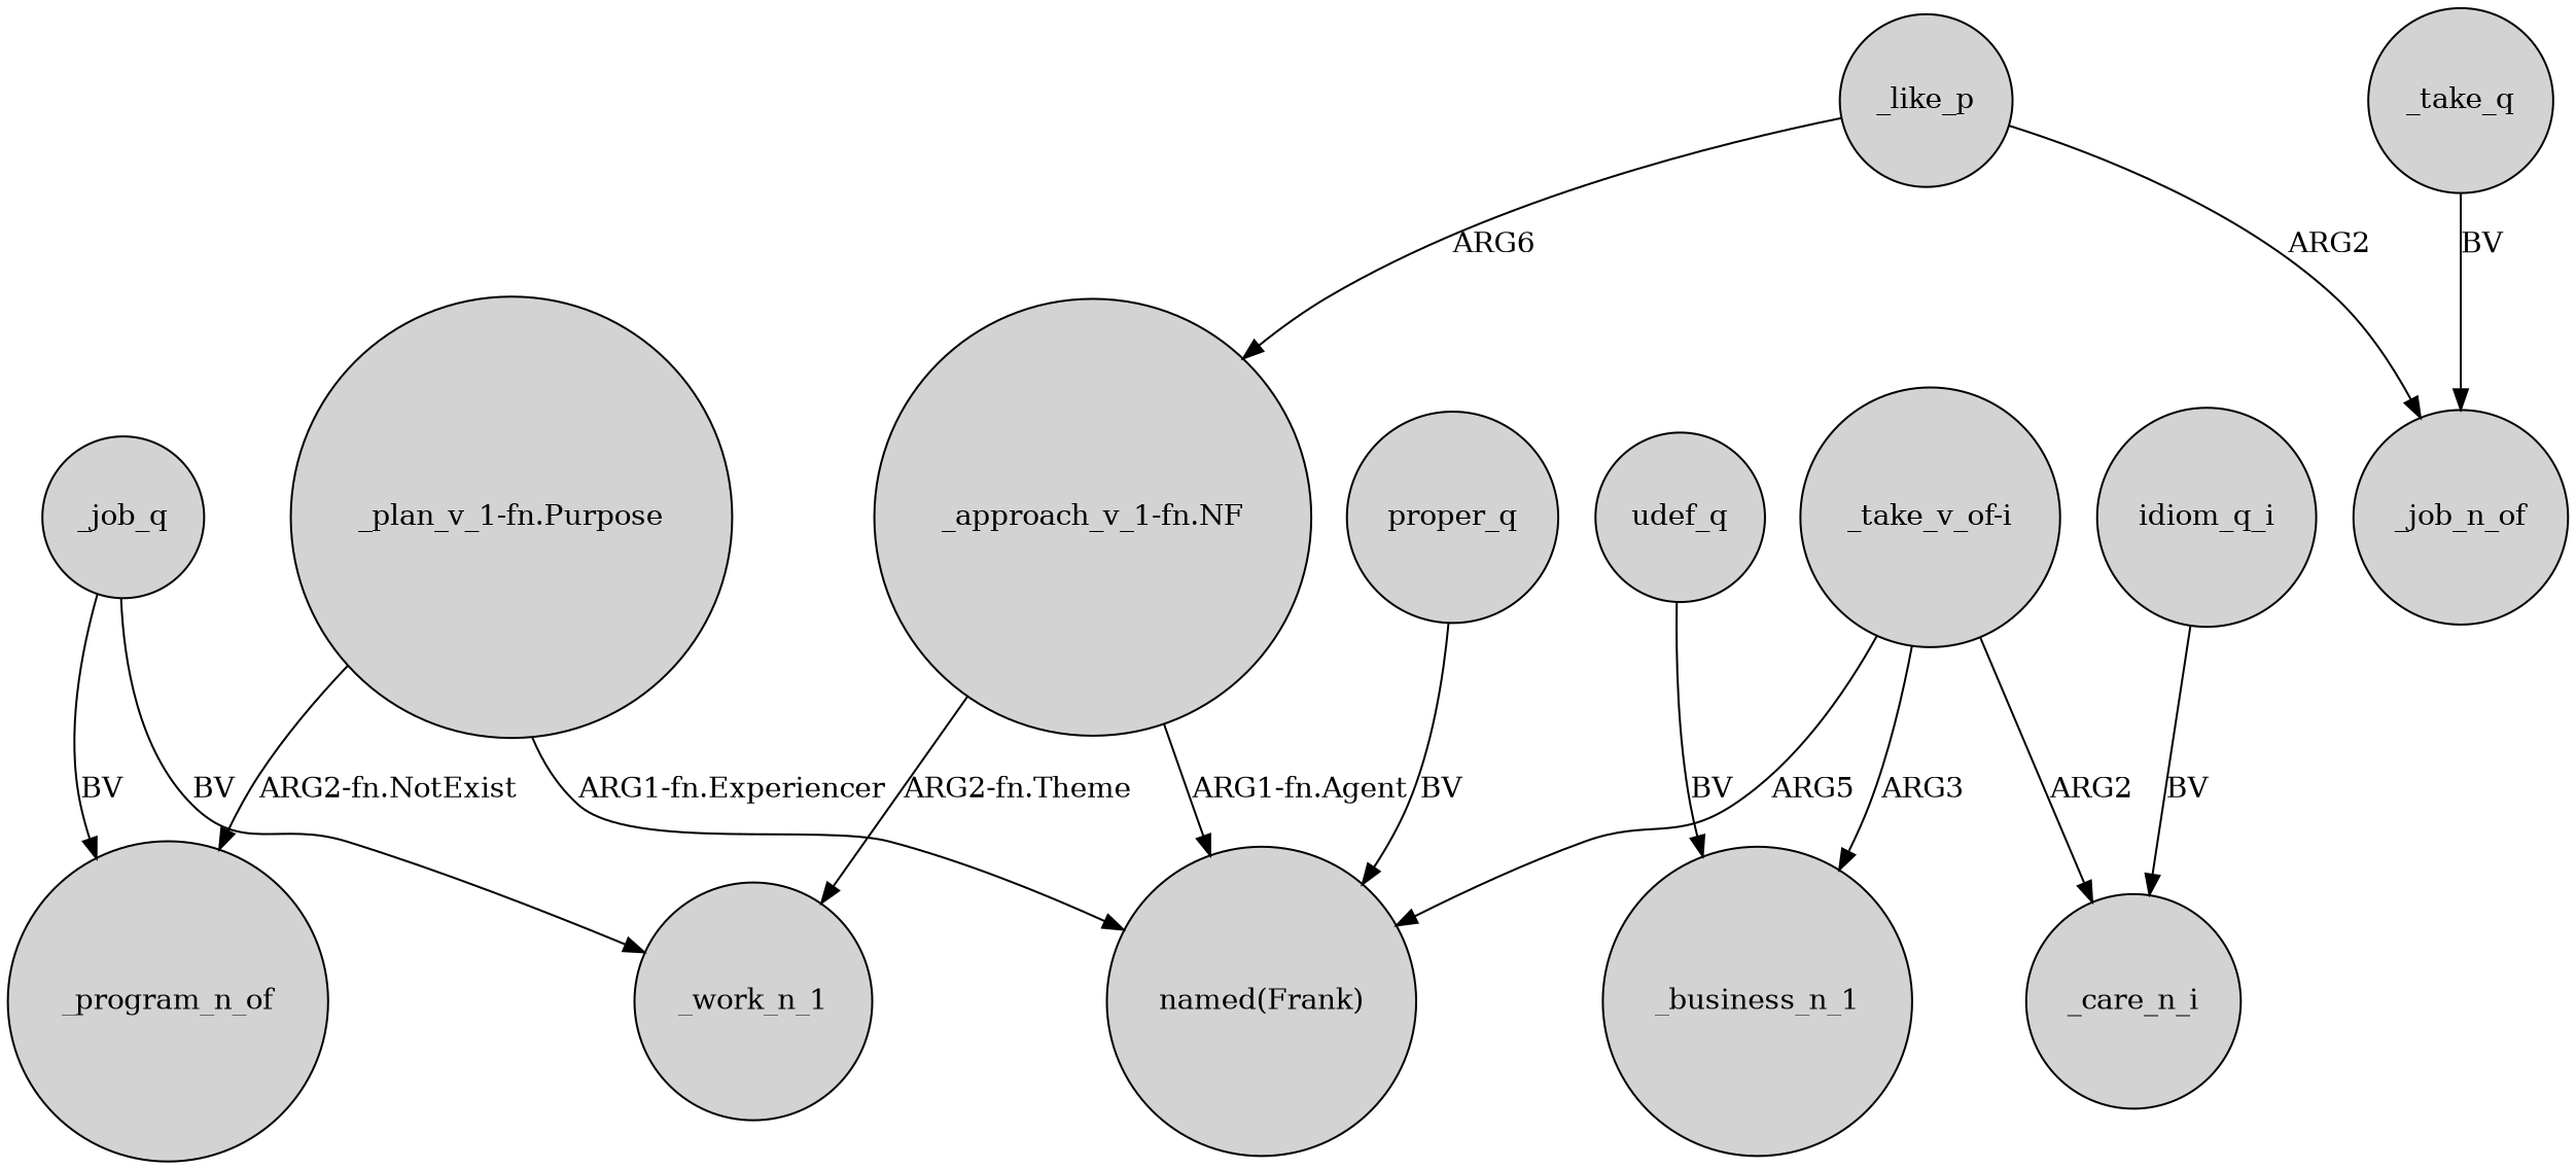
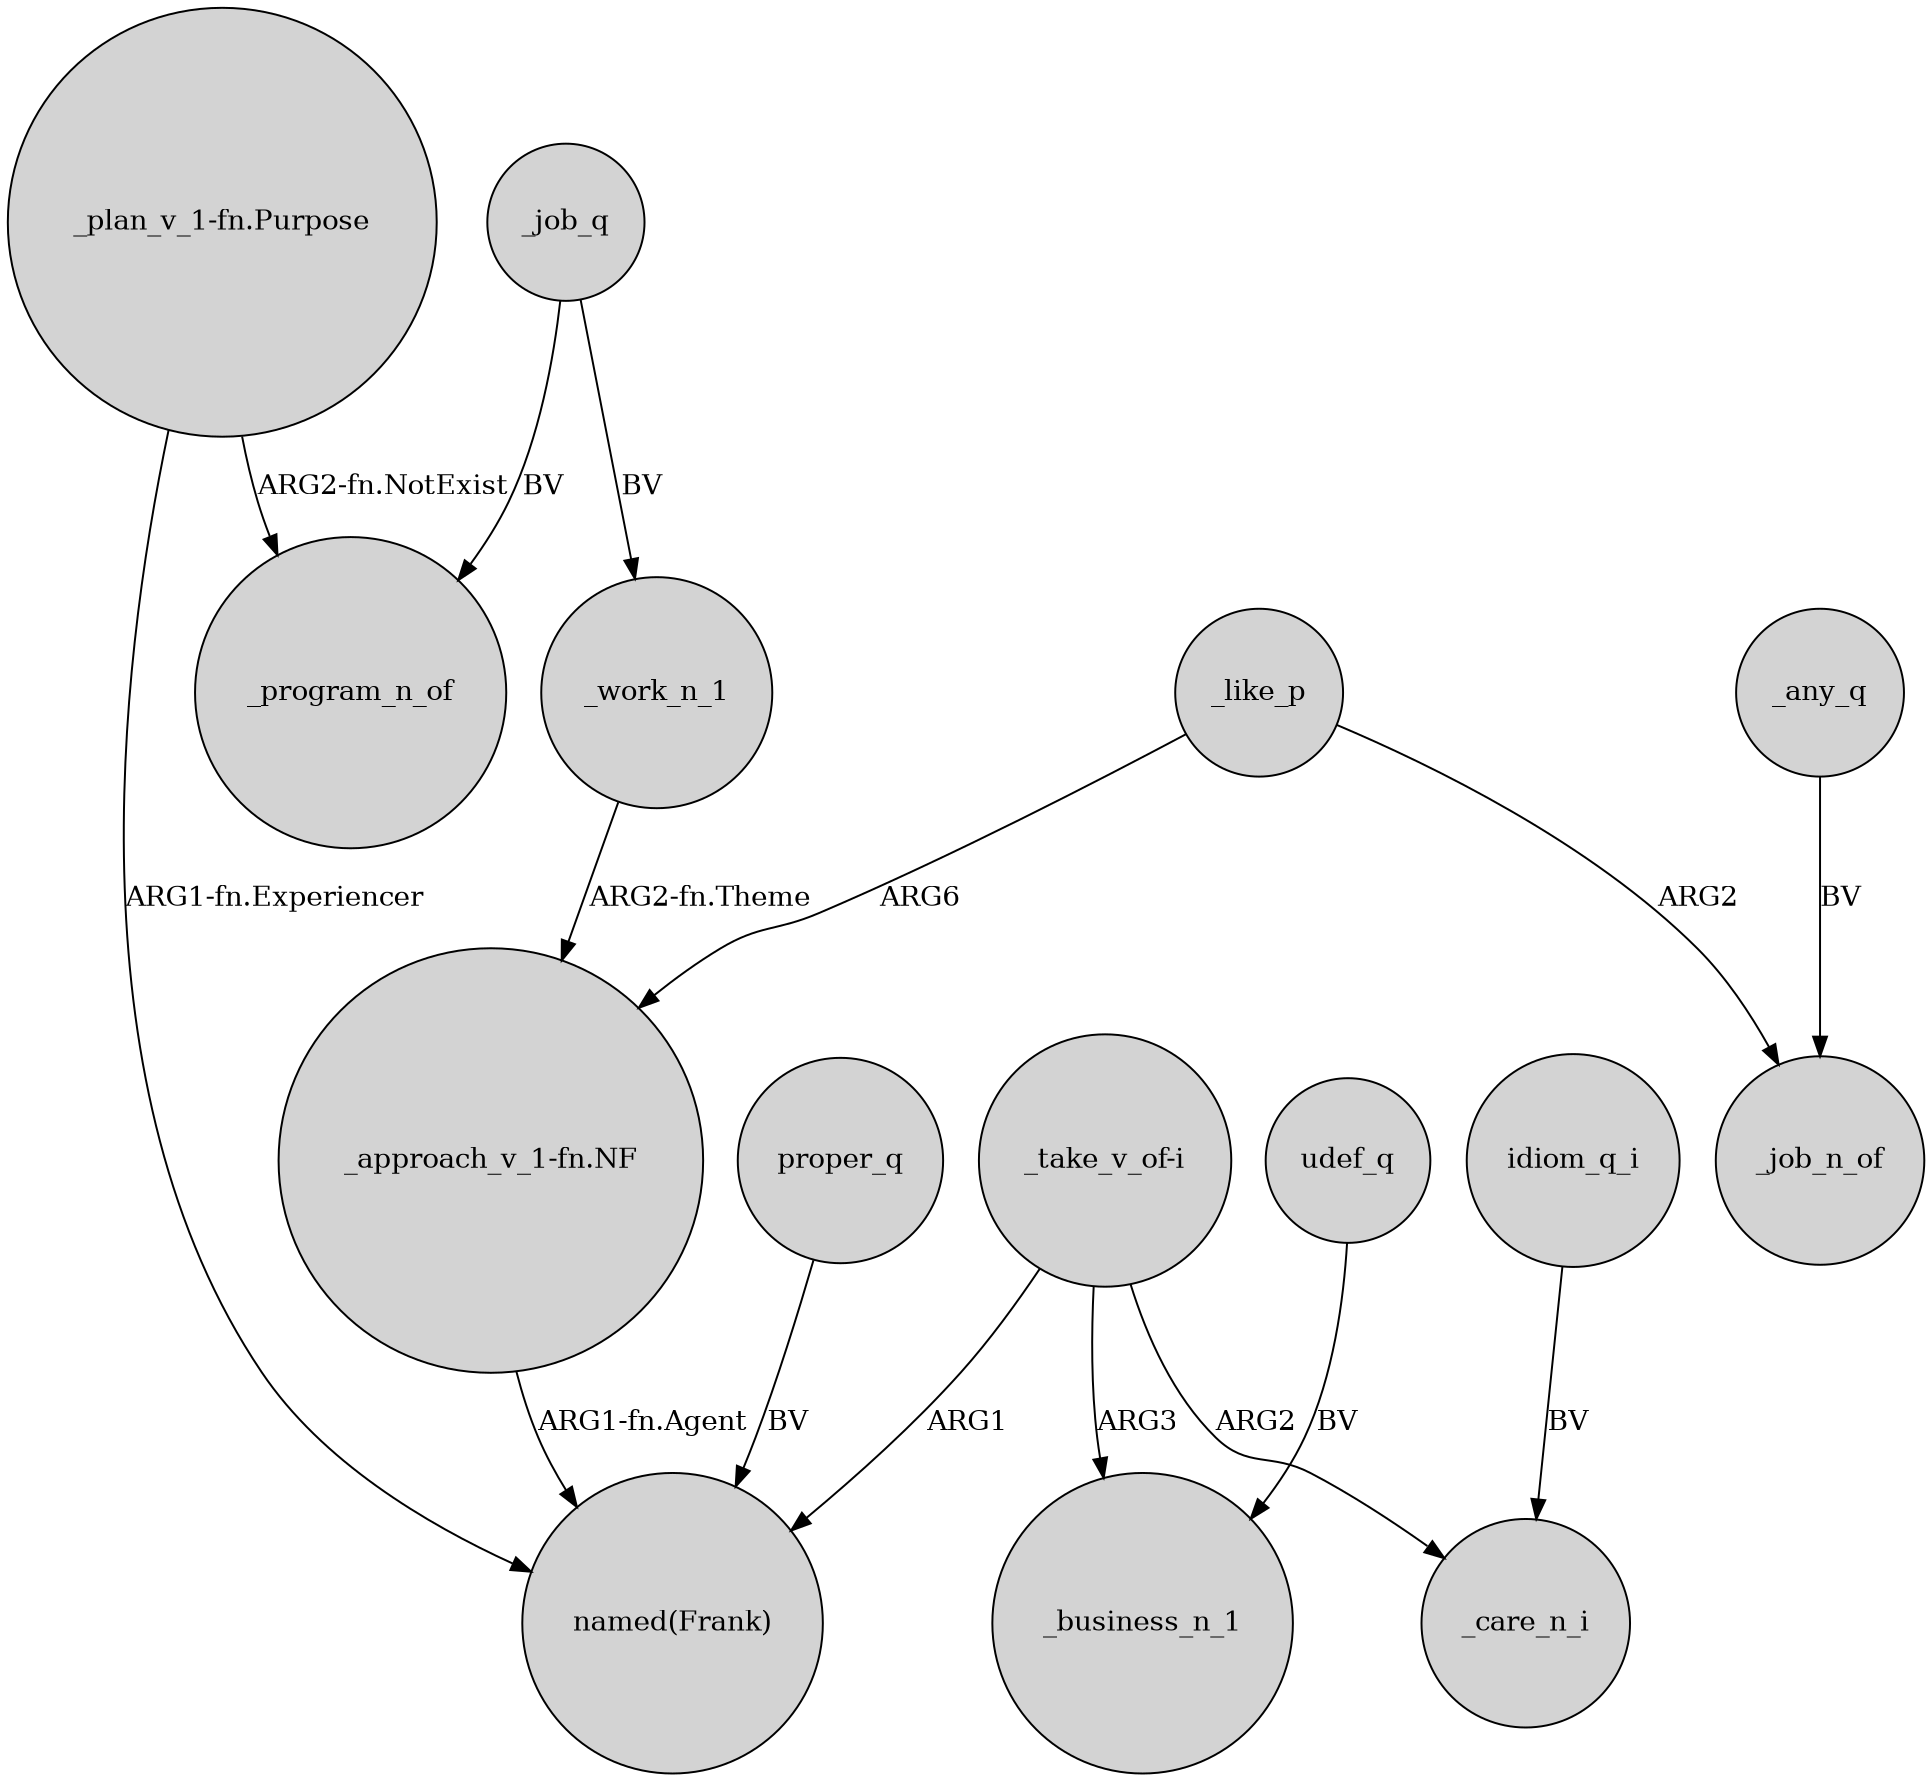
  digraph {
    node [shape=circle style=filled]
    "_plan_v_1-fn.Purpose"
    _program_n_of
    "named(Frank)"
    "_approach_v_1-fn.NF"
    _work_n_1
    "_take_v_of-i"
    _care_n_i
    _business_n_1
    udef_q
-   _any_q [label=_take_q]
+   _any_q
    _job_n_of
    idiom_q_i
    _like_p
    n14 [label=_job_q]
    proper_q
    "_plan_v_1-fn.Purpose" -> _program_n_of [label="ARG2-fn.NotExist"]
    "_plan_v_1-fn.Purpose" -> "named(Frank)" [label="ARG1-fn.Experiencer"]
    "_approach_v_1-fn.NF" -> "named(Frank)" [label="ARG1-fn.Agent"]
-   "_approach_v_1-fn.NF" -> _work_n_1 [label="ARG2-fn.Theme"]
-   "_take_v_of-i" -> "named(Frank)" [label=ARG5]
+   _work_n_1 -> "_approach_v_1-fn.NF" [label="ARG2-fn.Theme"]
+   "_take_v_of-i" -> "named(Frank)" [label=ARG1]
    "_take_v_of-i" -> _care_n_i [label=ARG2]
    "_take_v_of-i" -> _business_n_1 [label=ARG3]
    udef_q -> _business_n_1 [label=BV]
    _any_q -> _job_n_of [label=BV]
    idiom_q_i -> _care_n_i [label=BV]
    _like_p -> "_approach_v_1-fn.NF" [label=ARG6]
    _like_p -> _job_n_of [label=ARG2]
    n14 -> _program_n_of [label=BV]
    n14 -> _work_n_1 [label=BV]
    proper_q -> "named(Frank)" [label=BV]
  }
